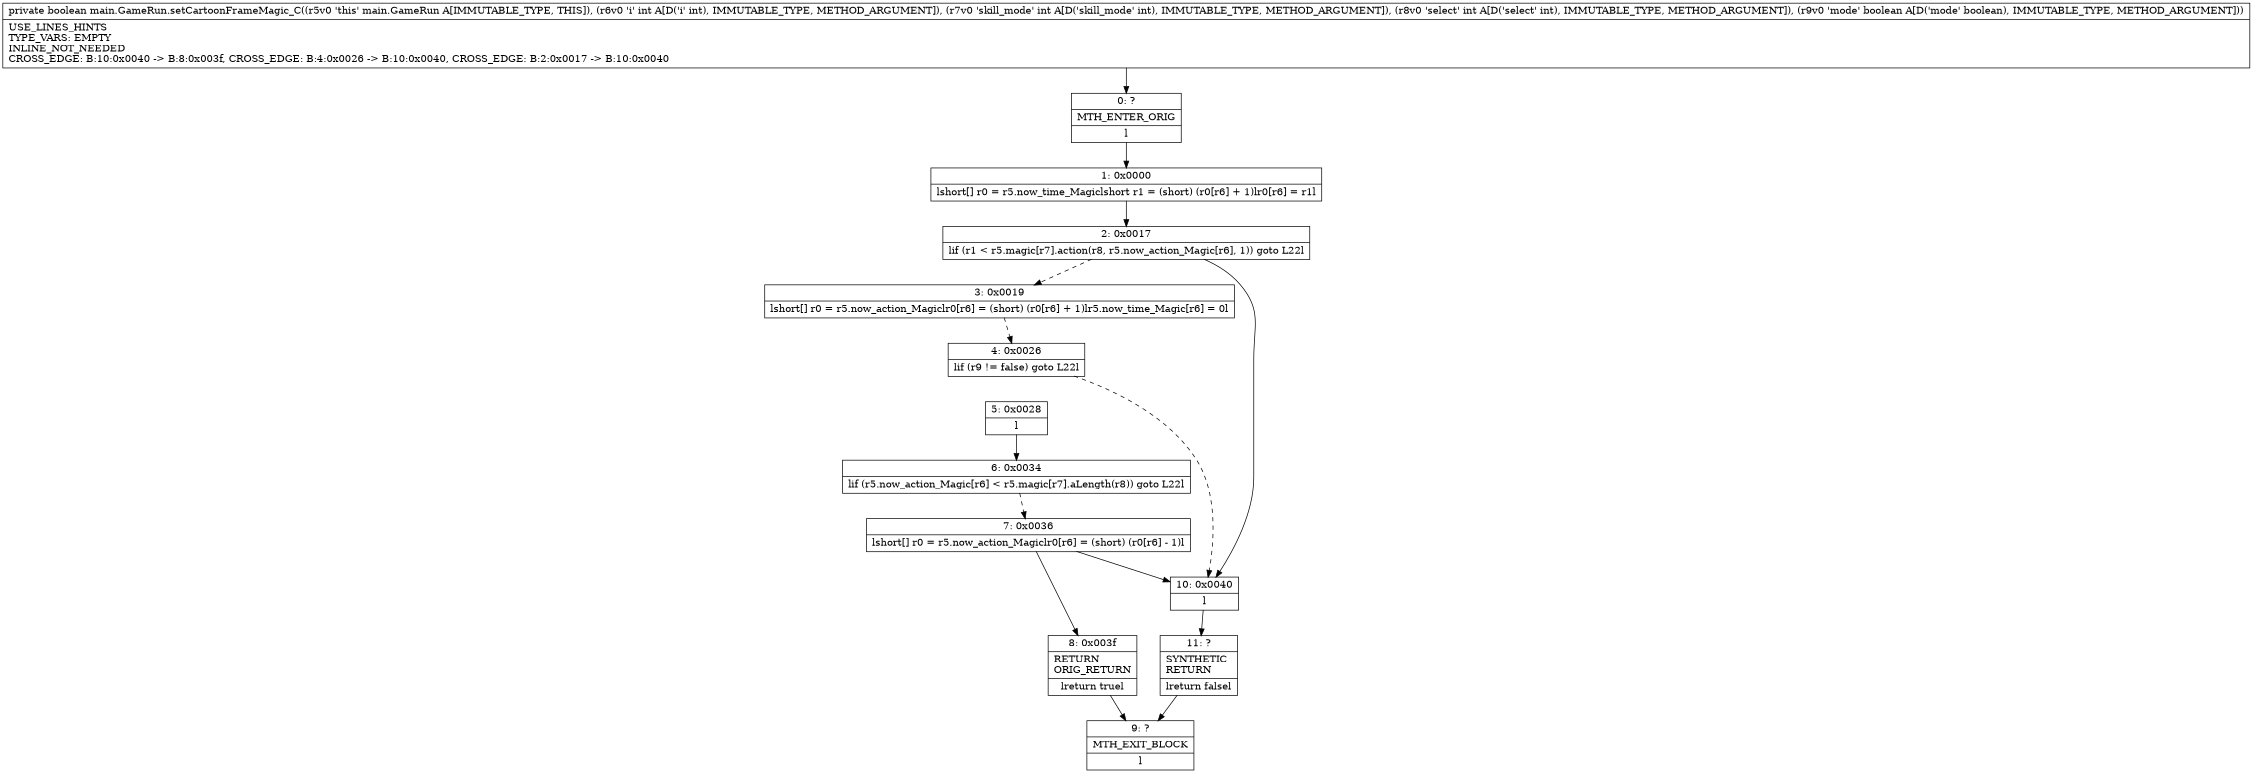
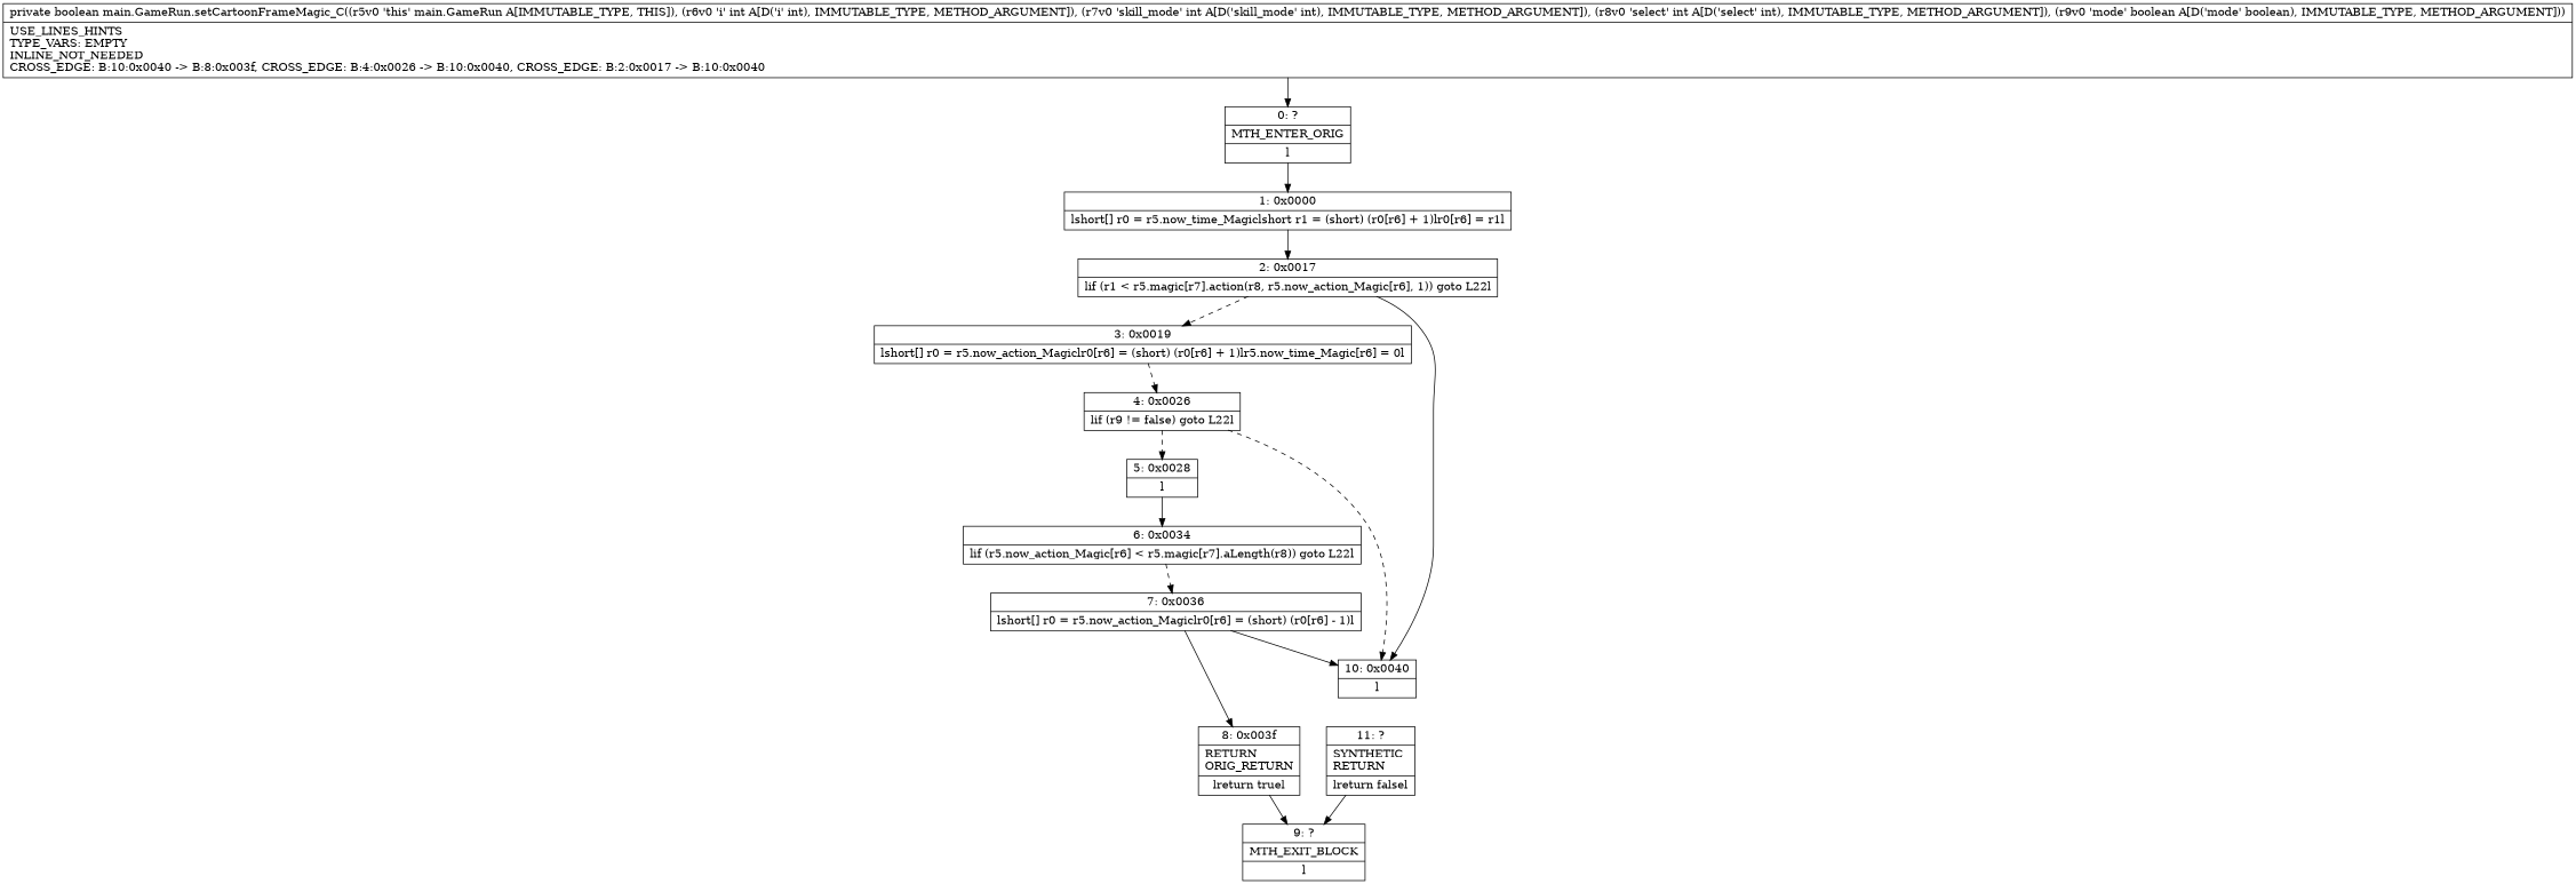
  digraph {
    node [shape=record]
    n1 [label="{0\:\ ?|MTH_ENTER_ORIG\l|l}"]
    n2 [label="{1\:\ 0x0000|lshort[] r0 = r5.now_time_Magiclshort r1 = (short) (r0[r6] + 1)lr0[r6] = r1l}"]
    n3 [label="{2\:\ 0x0017|lif (r1 \< r5.magic[r7].action(r8, r5.now_action_Magic[r6], 1)) goto L22l}"]
    n4 [label="{3\:\ 0x0019|lshort[] r0 = r5.now_action_Magiclr0[r6] = (short) (r0[r6] + 1)lr5.now_time_Magic[r6] = 0l}"]
    n5 [label="{10\:\ 0x0040|l}"]
    n6 [label="{4\:\ 0x0026|lif (r9 != false) goto L22l}"]
    n7 [label="{11\:\ ?|SYNTHETIC\lRETURN\l|lreturn falsel}"]
    n8 [label="{5\:\ 0x0028|l}"]
    n9 [label="{6\:\ 0x0034|lif (r5.now_action_Magic[r6] \< r5.magic[r7].aLength(r8)) goto L22l}"]
    n10 [label="{7\:\ 0x0036|lshort[] r0 = r5.now_action_Magiclr0[r6] = (short) (r0[r6] \- 1)l}"]
    n11 [label="{8\:\ 0x003f|RETURN\lORIG_RETURN\l|lreturn truel}"]
    n12 [label="{9\:\ ?|MTH_EXIT_BLOCK\l|l}"]
    n13 [label="{private boolean main.GameRun.setCartoonFrameMagic_C((r5v0 'this' main.GameRun A[IMMUTABLE_TYPE, THIS]), (r6v0 'i' int A[D('i' int), IMMUTABLE_TYPE, METHOD_ARGUMENT]), (r7v0 'skill_mode' int A[D('skill_mode' int), IMMUTABLE_TYPE, METHOD_ARGUMENT]), (r8v0 'select' int A[D('select' int), IMMUTABLE_TYPE, METHOD_ARGUMENT]), (r9v0 'mode' boolean A[D('mode' boolean), IMMUTABLE_TYPE, METHOD_ARGUMENT]))  | USE_LINES_HINTS\lTYPE_VARS: EMPTY\lINLINE_NOT_NEEDED\lCROSS_EDGE: B:10:0x0040 \-\> B:8:0x003f, CROSS_EDGE: B:4:0x0026 \-\> B:10:0x0040, CROSS_EDGE: B:2:0x0017 \-\> B:10:0x0040\l}"]
    n1 -> n2
    n2 -> n3
    n3 -> n4 [style=dashed]
    n3 -> n5
    n4 -> n6 [style=dashed]
-   n5 -> n7
    n6 -> n5 [style=dashed]
+   n6 -> n8 [style=dashed]
    n7 -> n12
    n8 -> n9
    n9 -> n10 [style=dashed]
    n10 -> n5
    n10 -> n11
    n11 -> n12
    n13 -> n1
  }
